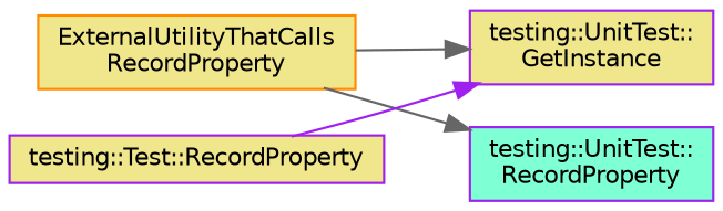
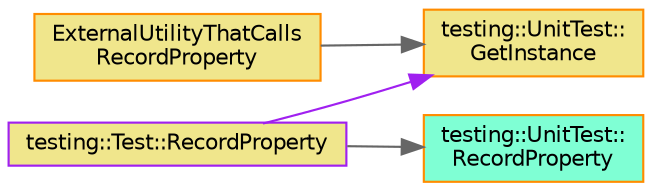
  digraph {
    rankdir=LR
    node [color=darkorange fillcolor=khaki fontname=Helvetica fontsize=10 shape=record style=filled]
    edge [color=gray40 fontname=Helvetica fontsize=10 labelfontname=Helvetica labelfontsize=10 style=solid]
    n1 [fontcolor=black height=0.2 label="ExternalUtilityThatCalls\lRecordProperty" width=0.4]
-   n2 [color=purple height=0.2 label="testing::UnitTest::\lGetInstance" width=0.4]
+   n2 [height=0.2 label="testing::UnitTest::\lGetInstance" width=0.4]
    n3 [color=purple height=0.2 label="testing::Test::RecordProperty" width=0.4]
-   n4 [color=purple fillcolor=aquamarine height=0.2 label="testing::UnitTest::\lRecordProperty" width=0.4]
+   n4 [fillcolor=aquamarine height=0.2 label="testing::UnitTest::\lRecordProperty" width=0.4]
    n1 -> n2
    n3 -> n2 [color=purple]
-   n1 -> n4
+   n3 -> n4
  }
